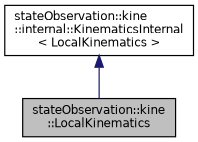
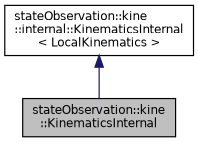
  digraph {
    node [color=black fontname=Helvetica fontsize=10 shape=record style=filled]
-   n1 [fillcolor=grey75 fontcolor=black height=0.2 label="stateObservation::kine\l::LocalKinematics" width=0.4]
+   n1 [fillcolor=grey75 fontcolor=black height=0.2 label="stateObservation::kine\l::KinematicsInternal" width=0.4]
    n2 [fillcolor=white height=0.2 label="stateObservation::kine\l::internal::KinematicsInternal\l\< LocalKinematics \>" width=0.4]
    n2 -> n1 [color=midnightblue dir=back fontname=Helvetica fontsize=10 labelfontname=Helvetica labelfontsize=10 style=solid]
  }
